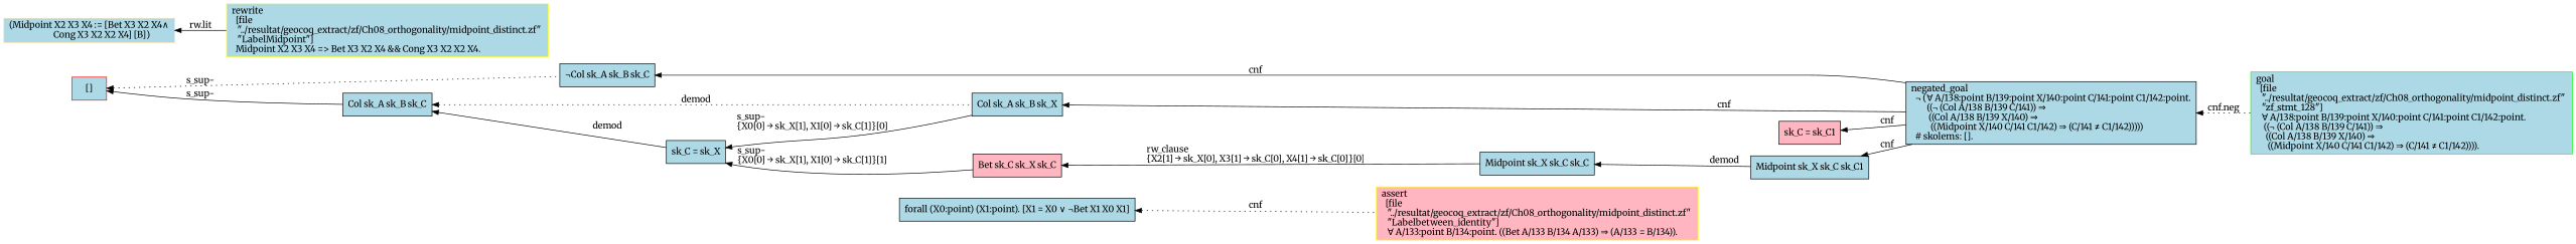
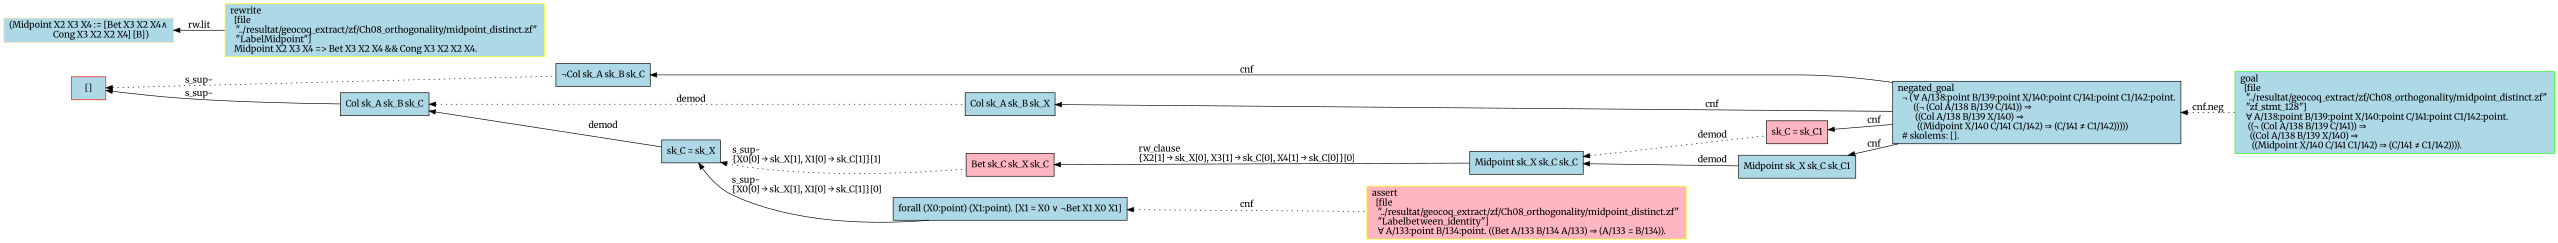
  digraph {
    fontname=Merriweather
    rankdir=LR
    node [fillcolor=lightblue fontname=Merriweather shape=box style=filled]
    edge [dir=back fontname=Merriweather style=solid]
    n1 [color=red label="[]"]
    n2 [label="¬Col sk_A sk_B sk_C\l"]
    n3 [label="Col sk_A sk_B sk_C\l"]
    n4 [label="negated_goal\l  ¬ (∀ A/138:point B/139:point X/140:point C/141:point C1/142:point.\l        ((¬ (Col A/138 B/139 C/141)) ⇒\l         ((Col A/138 B/139 X/140) ⇒\l          ((Midpoint X/140 C/141 C1/142) ⇒ (C/141 ≠ C1/142)))))\l  # skolems: [].\l"]
    n5 [label="sk_C = sk_X\l"]
    n6 [label="Col sk_A sk_B sk_X\l"]
    n7 [color=green label="goal\l  [file\l   \"../resultat/geocoq_extract/zf/Ch08_orthogonality/midpoint_distinct.zf\" \l   \"zf_stmt_128\"]\l  ∀ A/138:point B/139:point X/140:point C/141:point C1/142:point.\l    ((¬ (Col A/138 B/139 C/141)) ⇒\l     ((Col A/138 B/139 X/140) ⇒\l      ((Midpoint X/140 C/141 C1/142) ⇒ (C/141 ≠ C1/142)))).\l"]
    n8 [label="forall (X0:point) (X1:point). [X1 = X0 ∨ ¬Bet X1 X0 X1]\l"]
    n9 [fillcolor=lightpink label="Bet sk_C sk_X sk_C\l"]
    n10 [color=yellow fillcolor=lightpink label="assert\l  [file\l   \"../resultat/geocoq_extract/zf/Ch08_orthogonality/midpoint_distinct.zf\" \l   \"Labelbetween_identity\"]\l  ∀ A/133:point B/134:point. ((Bet A/133 B/134 A/133) ⇒ (A/133 = B/134)).\l"]
    n11 [label="Midpoint sk_X sk_C sk_C\l"]
    n12 [color=navajowhite label="(Midpoint X2 X3 X4 := [Bet X3 X2 X4∧\l                       Cong X3 X2 X2 X4] [B])\l"]
    n13 [color=yellow label="rewrite\l  [file\l   \"../resultat/geocoq_extract/zf/Ch08_orthogonality/midpoint_distinct.zf\" \l   \"LabelMidpoint\"]\l  Midpoint X2 X3 X4 =\> Bet X3 X2 X4 && Cong X3 X2 X2 X4.\l"]
    n14 [fillcolor=lightpink label="sk_C = sk_C1\l"]
    n15 [label="Midpoint sk_X sk_C sk_C1\l"]
    n1 -> n2 [label="s_sup-\l" style=dotted]
    n1 -> n3 [label="s_sup-\l"]
    n2 -> n4 [label=cnf]
    n3 -> n5 [label=demod]
    n3 -> n6 [label=demod style=dotted]
    n4 -> n7 [label="cnf.neg" style=dotted]
-   n5 -> n6 [label="s_sup-\l\{X0[0] → sk_X[1], X1[0] → sk_C[1]\}[0]\l"]
-   n5 -> n9 [label="s_sup-\l\{X0[0] → sk_X[1], X1[0] → sk_C[1]\}[1]\l"]
+   n5 -> n8 [label="s_sup-\l\{X0[0] → sk_X[1], X1[0] → sk_C[1]\}[0]\l"]
+   n5 -> n9 [label="s_sup-\l\{X0[0] → sk_X[1], X1[0] → sk_C[1]\}[1]\l" style=dotted]
    n6 -> n4 [label=cnf]
    n8 -> n10 [label=cnf style=dotted]
    n9 -> n11 [label="rw_clause\l\{X2[1] → sk_X[0], X3[1] → sk_C[0], X4[1] → sk_C[0]\}[0]\l"]
+   n11 -> n14 [label=demod style=dotted]
    n11 -> n15 [label=demod]
    n12 -> n13 [label="rw.lit"]
    n14 -> n4 [label=cnf]
    n15 -> n4 [label=cnf]
  }
